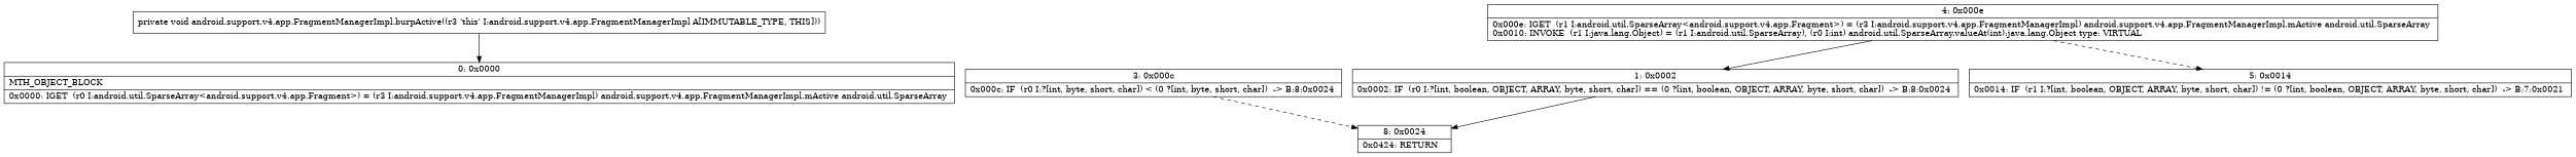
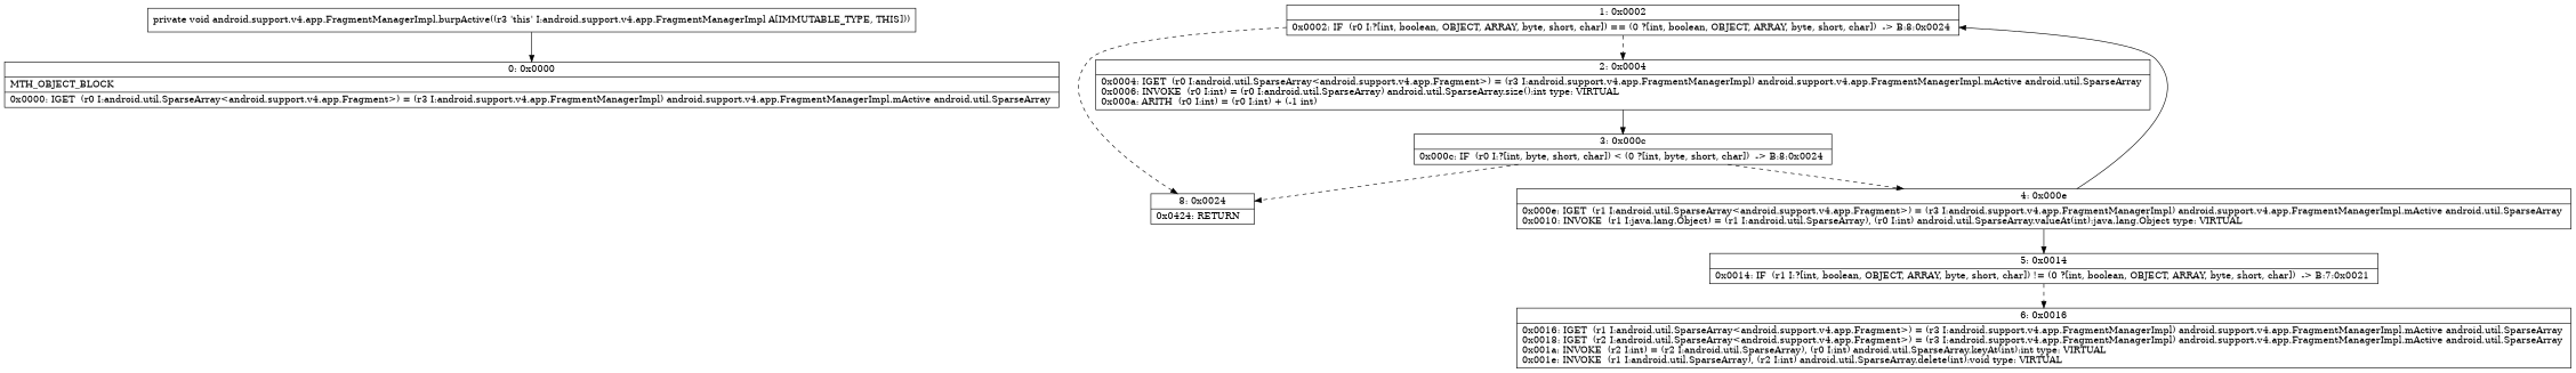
  digraph {
    node [shape=record]
    n1 [label="{0\:\ 0x0000|MTH_OBJECT_BLOCK\l|0x0000: IGET  (r0 I:android.util.SparseArray\<android.support.v4.app.Fragment\>) = (r3 I:android.support.v4.app.FragmentManagerImpl) android.support.v4.app.FragmentManagerImpl.mActive android.util.SparseArray \l}"]
    n2 [label="{1\:\ 0x0002|0x0002: IF  (r0 I:?[int, boolean, OBJECT, ARRAY, byte, short, char]) == (0 ?[int, boolean, OBJECT, ARRAY, byte, short, char])  \-\> B:8:0x0024 \l}"]
+   n3 [label="{2\:\ 0x0004|0x0004: IGET  (r0 I:android.util.SparseArray\<android.support.v4.app.Fragment\>) = (r3 I:android.support.v4.app.FragmentManagerImpl) android.support.v4.app.FragmentManagerImpl.mActive android.util.SparseArray \l0x0006: INVOKE  (r0 I:int) = (r0 I:android.util.SparseArray) android.util.SparseArray.size():int type: VIRTUAL \l0x000a: ARITH  (r0 I:int) = (r0 I:int) + (\-1 int) \l}"]
    n4 [label="{8\:\ 0x0024|0x0424: RETURN   \l}"]
    n5 [label="{3\:\ 0x000c|0x000c: IF  (r0 I:?[int, byte, short, char]) \< (0 ?[int, byte, short, char])  \-\> B:8:0x0024 \l}"]
    n6 [label="{4\:\ 0x000e|0x000e: IGET  (r1 I:android.util.SparseArray\<android.support.v4.app.Fragment\>) = (r3 I:android.support.v4.app.FragmentManagerImpl) android.support.v4.app.FragmentManagerImpl.mActive android.util.SparseArray \l0x0010: INVOKE  (r1 I:java.lang.Object) = (r1 I:android.util.SparseArray), (r0 I:int) android.util.SparseArray.valueAt(int):java.lang.Object type: VIRTUAL \l}"]
    n7 [label="{5\:\ 0x0014|0x0014: IF  (r1 I:?[int, boolean, OBJECT, ARRAY, byte, short, char]) != (0 ?[int, boolean, OBJECT, ARRAY, byte, short, char])  \-\> B:7:0x0021 \l}"]
+   n8 [label="{6\:\ 0x0016|0x0016: IGET  (r1 I:android.util.SparseArray\<android.support.v4.app.Fragment\>) = (r3 I:android.support.v4.app.FragmentManagerImpl) android.support.v4.app.FragmentManagerImpl.mActive android.util.SparseArray \l0x0018: IGET  (r2 I:android.util.SparseArray\<android.support.v4.app.Fragment\>) = (r3 I:android.support.v4.app.FragmentManagerImpl) android.support.v4.app.FragmentManagerImpl.mActive android.util.SparseArray \l0x001a: INVOKE  (r2 I:int) = (r2 I:android.util.SparseArray), (r0 I:int) android.util.SparseArray.keyAt(int):int type: VIRTUAL \l0x001e: INVOKE  (r1 I:android.util.SparseArray), (r2 I:int) android.util.SparseArray.delete(int):void type: VIRTUAL \l}"]
    n9 [label="{private void android.support.v4.app.FragmentManagerImpl.burpActive((r3 'this' I:android.support.v4.app.FragmentManagerImpl A[IMMUTABLE_TYPE, THIS])) }"]
-   n2 -> n4
+   n2 -> n3 [style=dashed]
+   n2 -> n4 [style=dashed]
+   n3 -> n5
    n5 -> n4 [style=dashed]
+   n5 -> n6 [style=dashed]
    n6 -> n2
-   n6 -> n7 [style=dashed]
+   n6 -> n7
+   n7 -> n8 [style=dashed]
    n9 -> n1
  }
